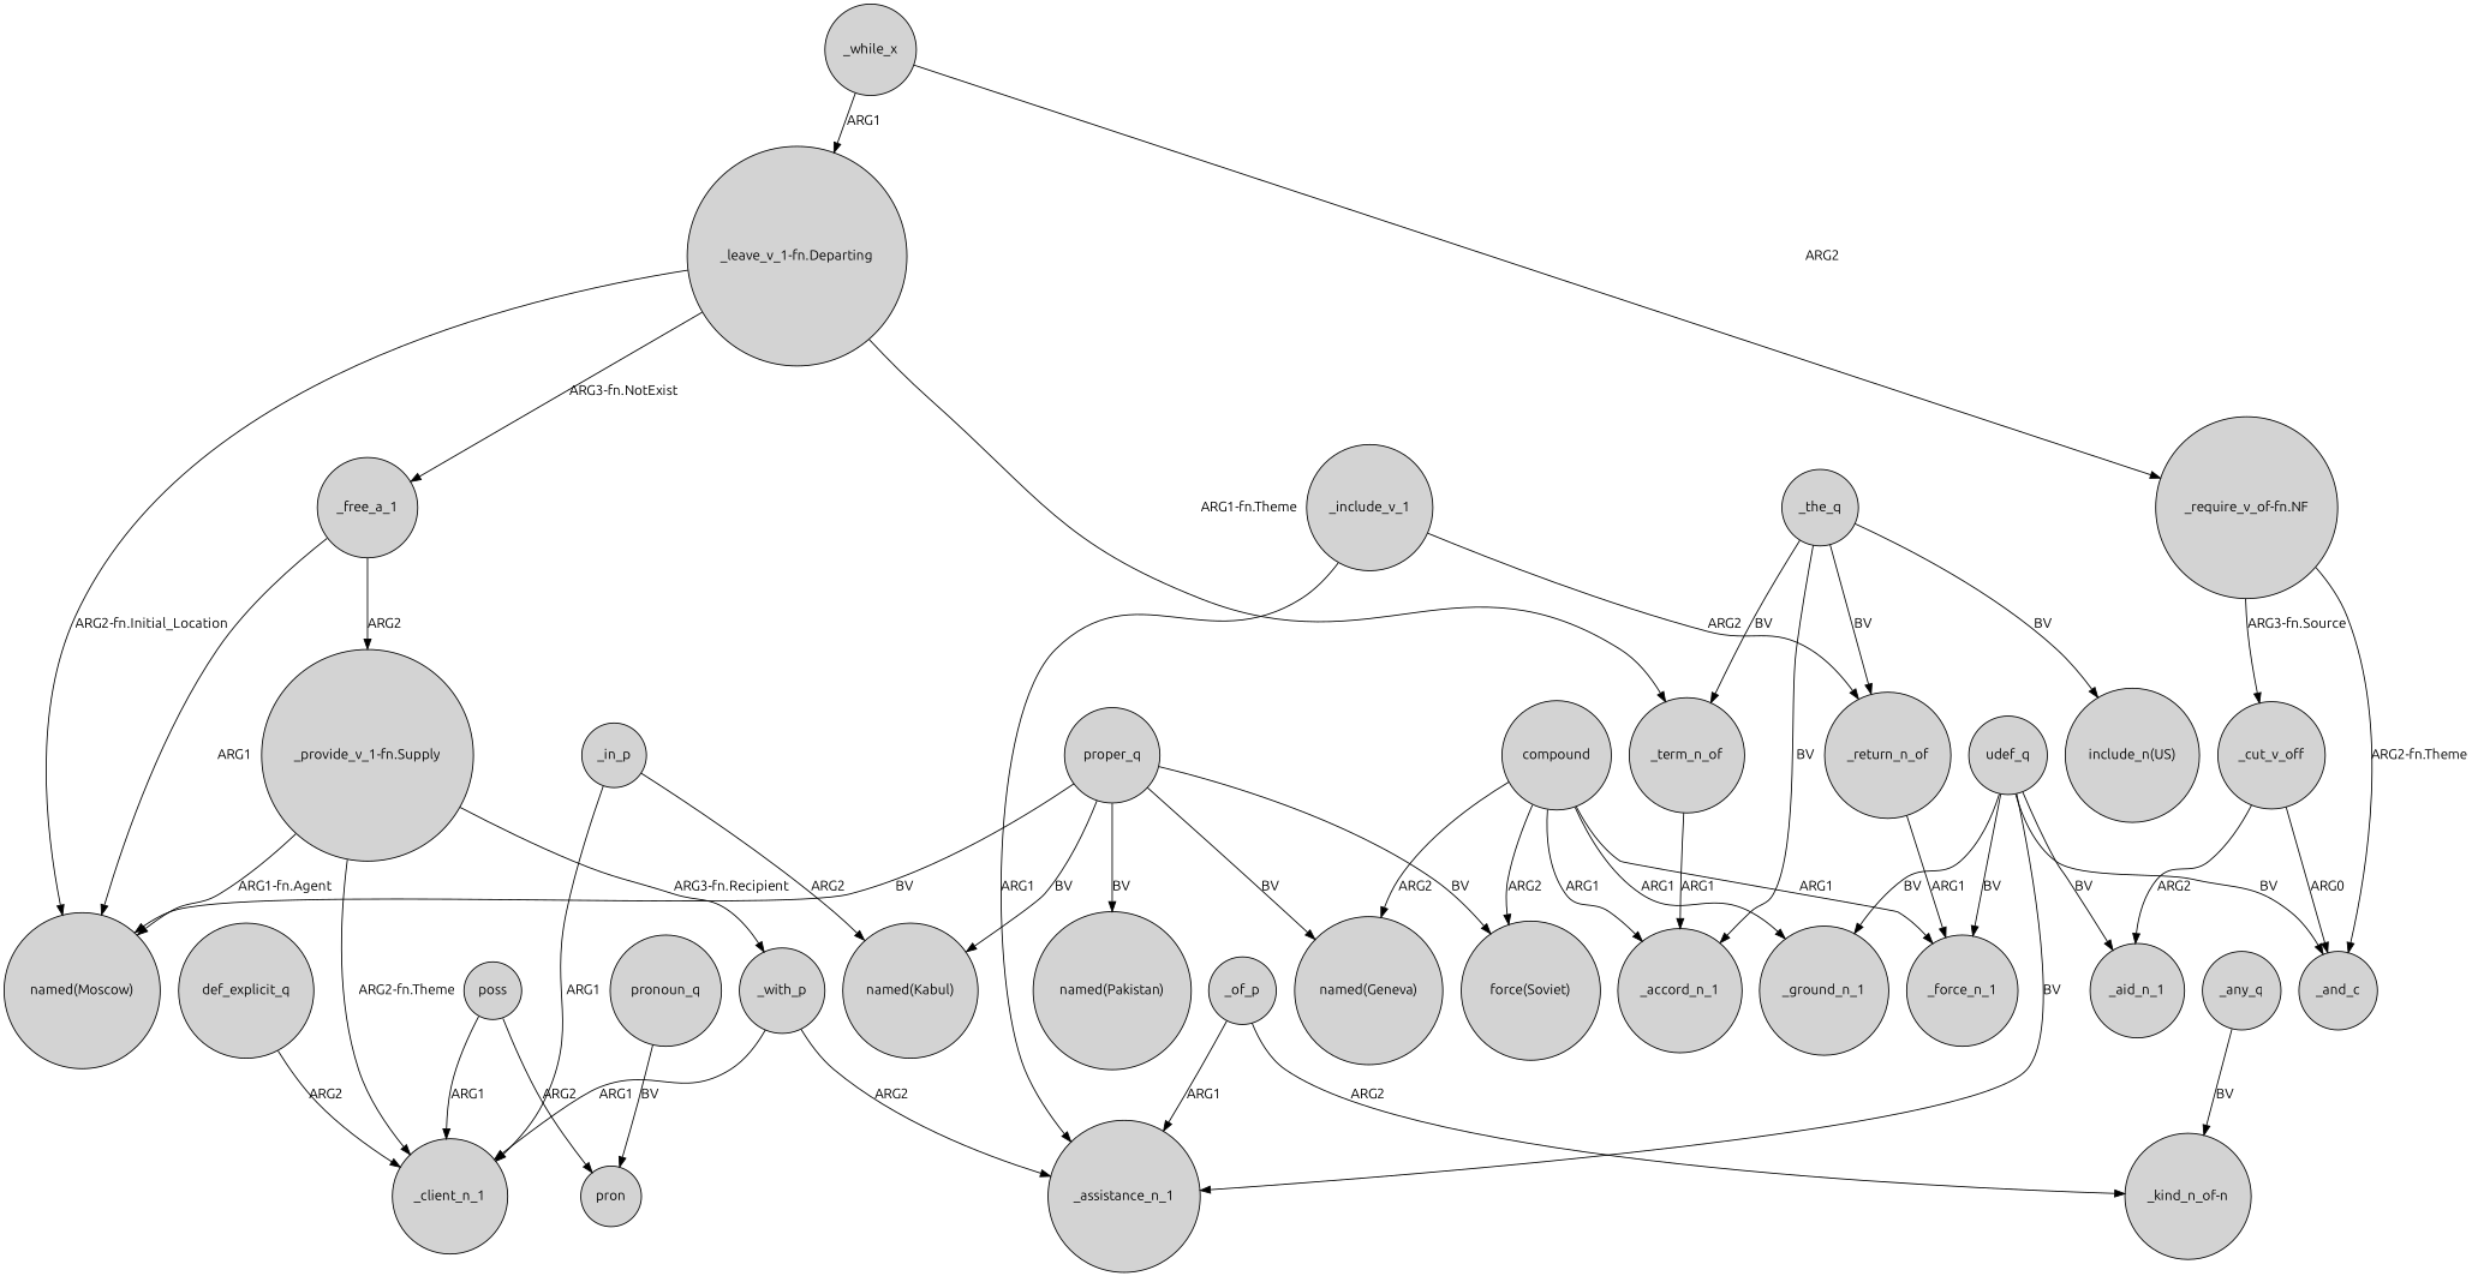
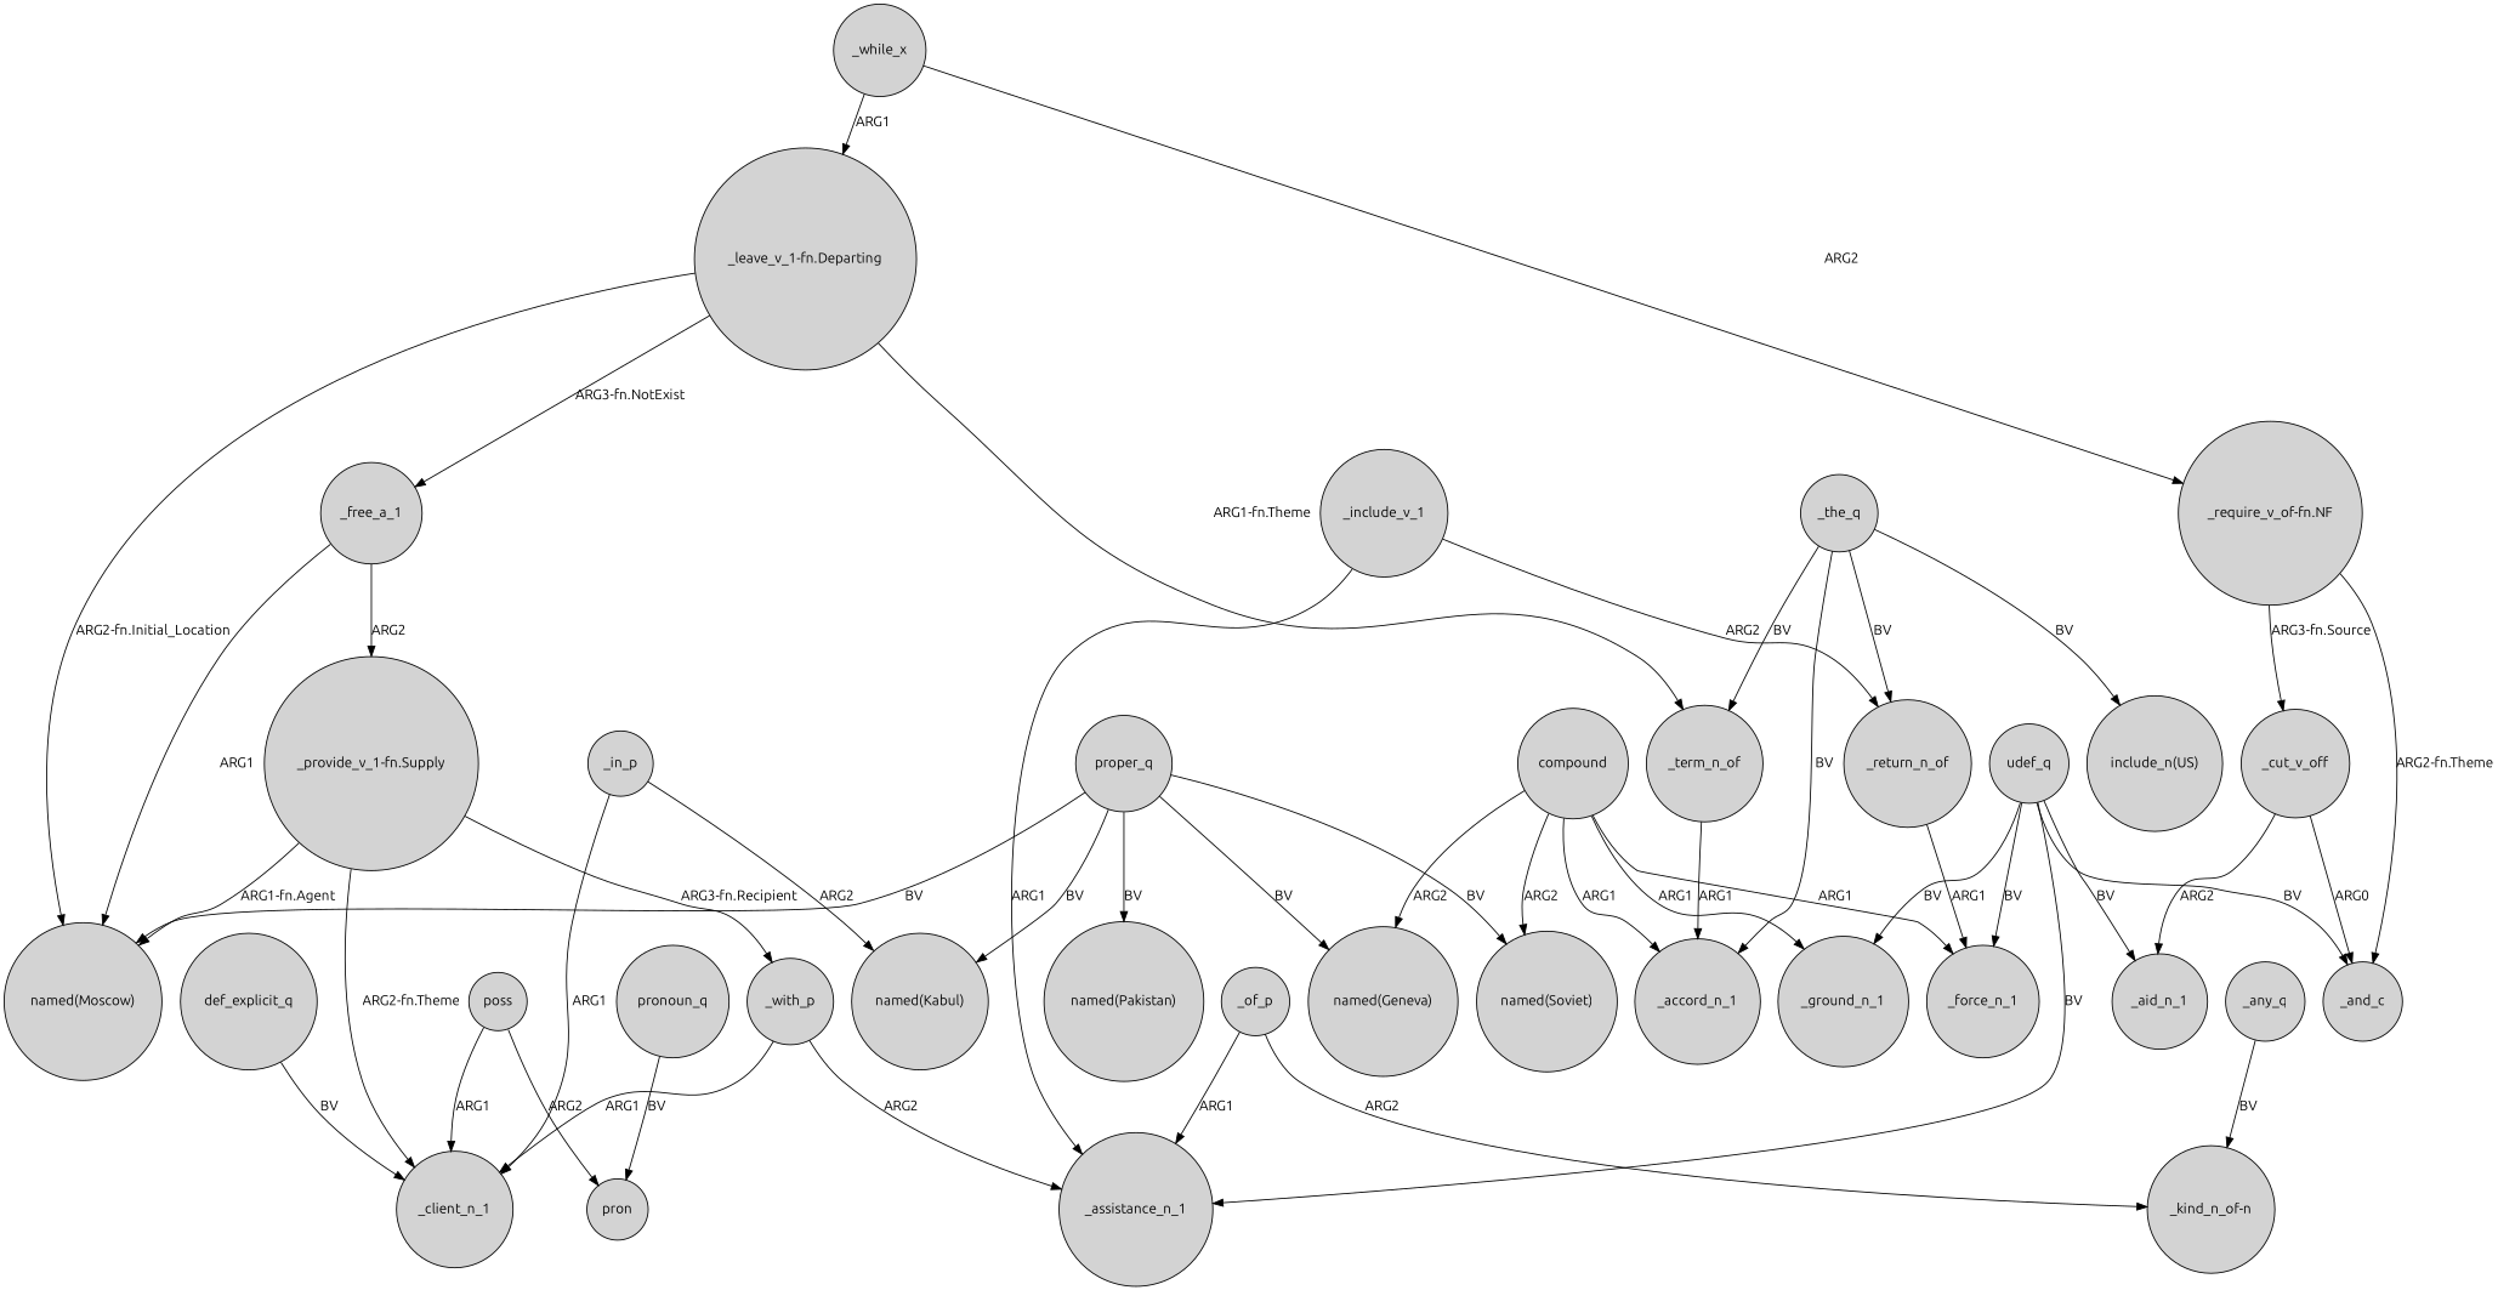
  digraph {
    fontname=Ubuntu
    node [fontname=Ubuntu shape=circle style=filled]
    edge [fontname=Ubuntu]
    _in_p
    "named(Kabul)"
    _client_n_1
    def_explicit_q
    proper_q
    "named(Moscow)"
    "named(Geneva)"
-   "named(Soviet)" [label="force(Soviet)"]
+   "named(Soviet)"
    "named(Pakistan)"
    compound
    _accord_n_1
    _force_n_1
    _ground_n_1
    "_leave_v_1-fn.Departing"
    _free_a_1
    _term_n_of
    "_provide_v_1-fn.Supply"
    _the_q
    _return_n_of
    n20 [label="include_n(US)"]
    udef_q
    _and_c
    _assistance_n_1
    _aid_n_1
    poss
    pron
    "_require_v_of-fn.NF"
    _cut_v_off
    _with_p
    _include_v_1
    _of_p
    "_kind_n_of-n"
    pronoun_q
    _any_q
    _while_x
    _in_p -> "named(Kabul)" [label=ARG2]
    _in_p -> _client_n_1 [label=ARG1]
-   def_explicit_q -> _client_n_1 [label=ARG2]
+   def_explicit_q -> _client_n_1 [label=BV]
    proper_q -> "named(Kabul)" [label=BV]
    proper_q -> "named(Moscow)" [label=BV]
    proper_q -> "named(Geneva)" [label=BV]
    proper_q -> "named(Soviet)" [label=BV]
    proper_q -> "named(Pakistan)" [label=BV]
    compound -> "named(Geneva)" [label=ARG2]
    compound -> "named(Soviet)" [label=ARG2]
    compound -> _accord_n_1 [label=ARG1]
    compound -> _force_n_1 [label=ARG1]
    compound -> _ground_n_1 [label=ARG1]
    "_leave_v_1-fn.Departing" -> "named(Moscow)" [label="ARG2-fn.Initial_Location"]
    "_leave_v_1-fn.Departing" -> _free_a_1 [label="ARG3-fn.NotExist"]
    "_leave_v_1-fn.Departing" -> _term_n_of [label="ARG1-fn.Theme"]
    _free_a_1 -> "named(Moscow)" [label=ARG1]
    _free_a_1 -> "_provide_v_1-fn.Supply" [label=ARG2]
    _term_n_of -> _accord_n_1 [label=ARG1]
    "_provide_v_1-fn.Supply" -> _client_n_1 [label="ARG2-fn.Theme"]
    "_provide_v_1-fn.Supply" -> "named(Moscow)" [label="ARG1-fn.Agent"]
    "_provide_v_1-fn.Supply" -> _with_p [label="ARG3-fn.Recipient"]
    _the_q -> _accord_n_1 [label=BV]
    _the_q -> _term_n_of [label=BV]
    _the_q -> _return_n_of [label=BV]
    _the_q -> n20 [label=BV]
    _return_n_of -> _force_n_1 [label=ARG1]
    udef_q -> _force_n_1 [label=BV]
    udef_q -> _ground_n_1 [label=BV]
    udef_q -> _and_c [label=BV]
    udef_q -> _assistance_n_1 [label=BV]
    udef_q -> _aid_n_1 [label=BV]
    poss -> _client_n_1 [label=ARG1]
    poss -> pron [label=ARG2]
    "_require_v_of-fn.NF" -> _and_c [label="ARG2-fn.Theme"]
    "_require_v_of-fn.NF" -> _cut_v_off [label="ARG3-fn.Source"]
    _cut_v_off -> _and_c [label=ARG0]
    _cut_v_off -> _aid_n_1 [label=ARG2]
    _with_p -> _client_n_1 [label=ARG1]
    _with_p -> _assistance_n_1 [label=ARG2]
    _include_v_1 -> _return_n_of [label=ARG2]
    _include_v_1 -> _assistance_n_1 [label=ARG1]
    _of_p -> _assistance_n_1 [label=ARG1]
    _of_p -> "_kind_n_of-n" [label=ARG2]
    pronoun_q -> pron [label=BV]
    _any_q -> "_kind_n_of-n" [label=BV]
    _while_x -> "_leave_v_1-fn.Departing" [label=ARG1]
    _while_x -> "_require_v_of-fn.NF" [label=ARG2]
  }
